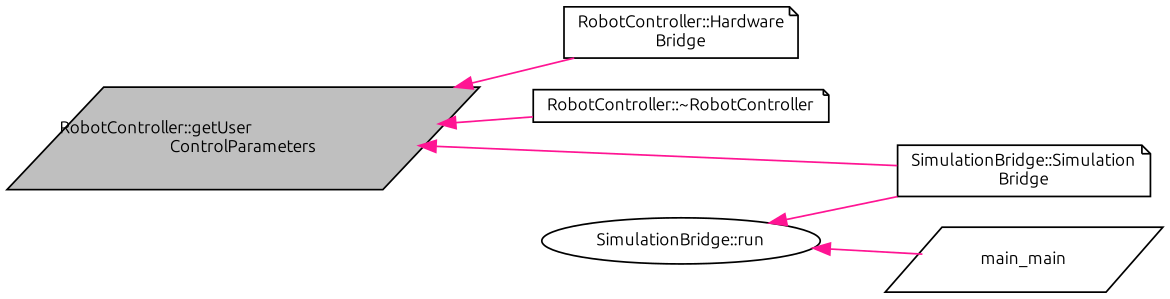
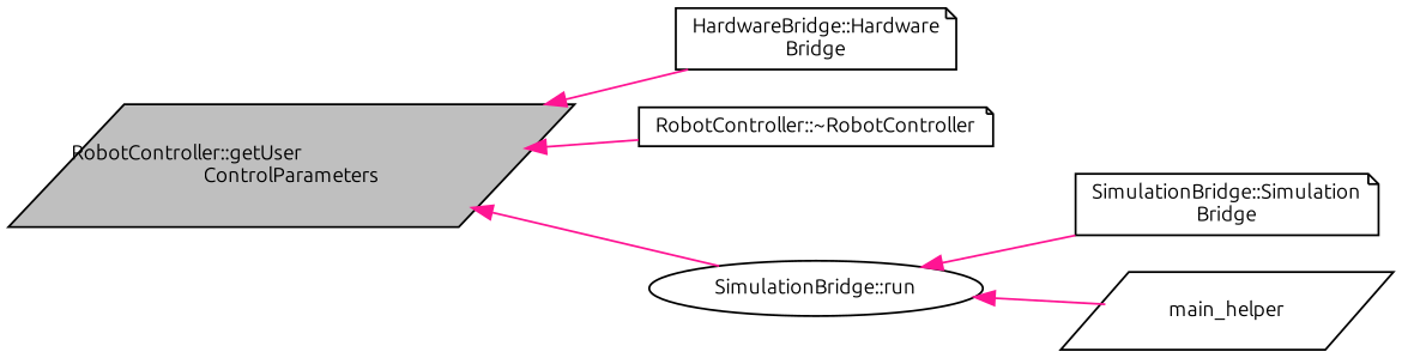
  digraph {
    fontname=Ubuntu
    rankdir=LR
    node [color=black fillcolor=white fontname=Ubuntu fontsize=10 shape=note style=filled]
    edge [color=deeppink dir=back fontname=Ubuntu fontsize=10 labelfontname=FreeSans labelfontsize=10 style=solid]
    n1 [fillcolor=grey75 fontcolor=black height=0.2 label="RobotController::getUser\lControlParameters" shape=parallelogram width=0.4]
-   n2 [height=0.2 label="RobotController::Hardware\lBridge" width=0.4]
+   n2 [height=0.2 label="HardwareBridge::Hardware\lBridge" width=0.4]
    n3 [height=0.2 label="RobotController::~RobotController" width=0.4]
    n4 [height=0.2 label="SimulationBridge::Simulation\lBridge" width=0.4]
    n5 [height=0.2 label="SimulationBridge::run" shape=ellipse width=0.4]
-   n6 [height=0.2 label=main_main shape=parallelogram width=0.4]
+   n6 [height=0.2 label=main_helper shape=parallelogram width=0.4]
    n1 -> n2
    n1 -> n3
-   n1 -> n4
+   n1 -> n5
    n5 -> n4
    n5 -> n6
  }
